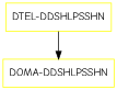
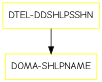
  digraph {
    fontname="Comic Neue"
    node [color=yellow shape=box fontname="Comic Neue"]
    "DTEL-DDSHLPSSHN"
-   "DOMA-SHLPNAME" [label="DOMA-DDSHLPSSHN"]
+   "DOMA-SHLPNAME"
    "DTEL-DDSHLPSSHN" -> "DOMA-SHLPNAME" [fontname="Comic Neue"]
  }
